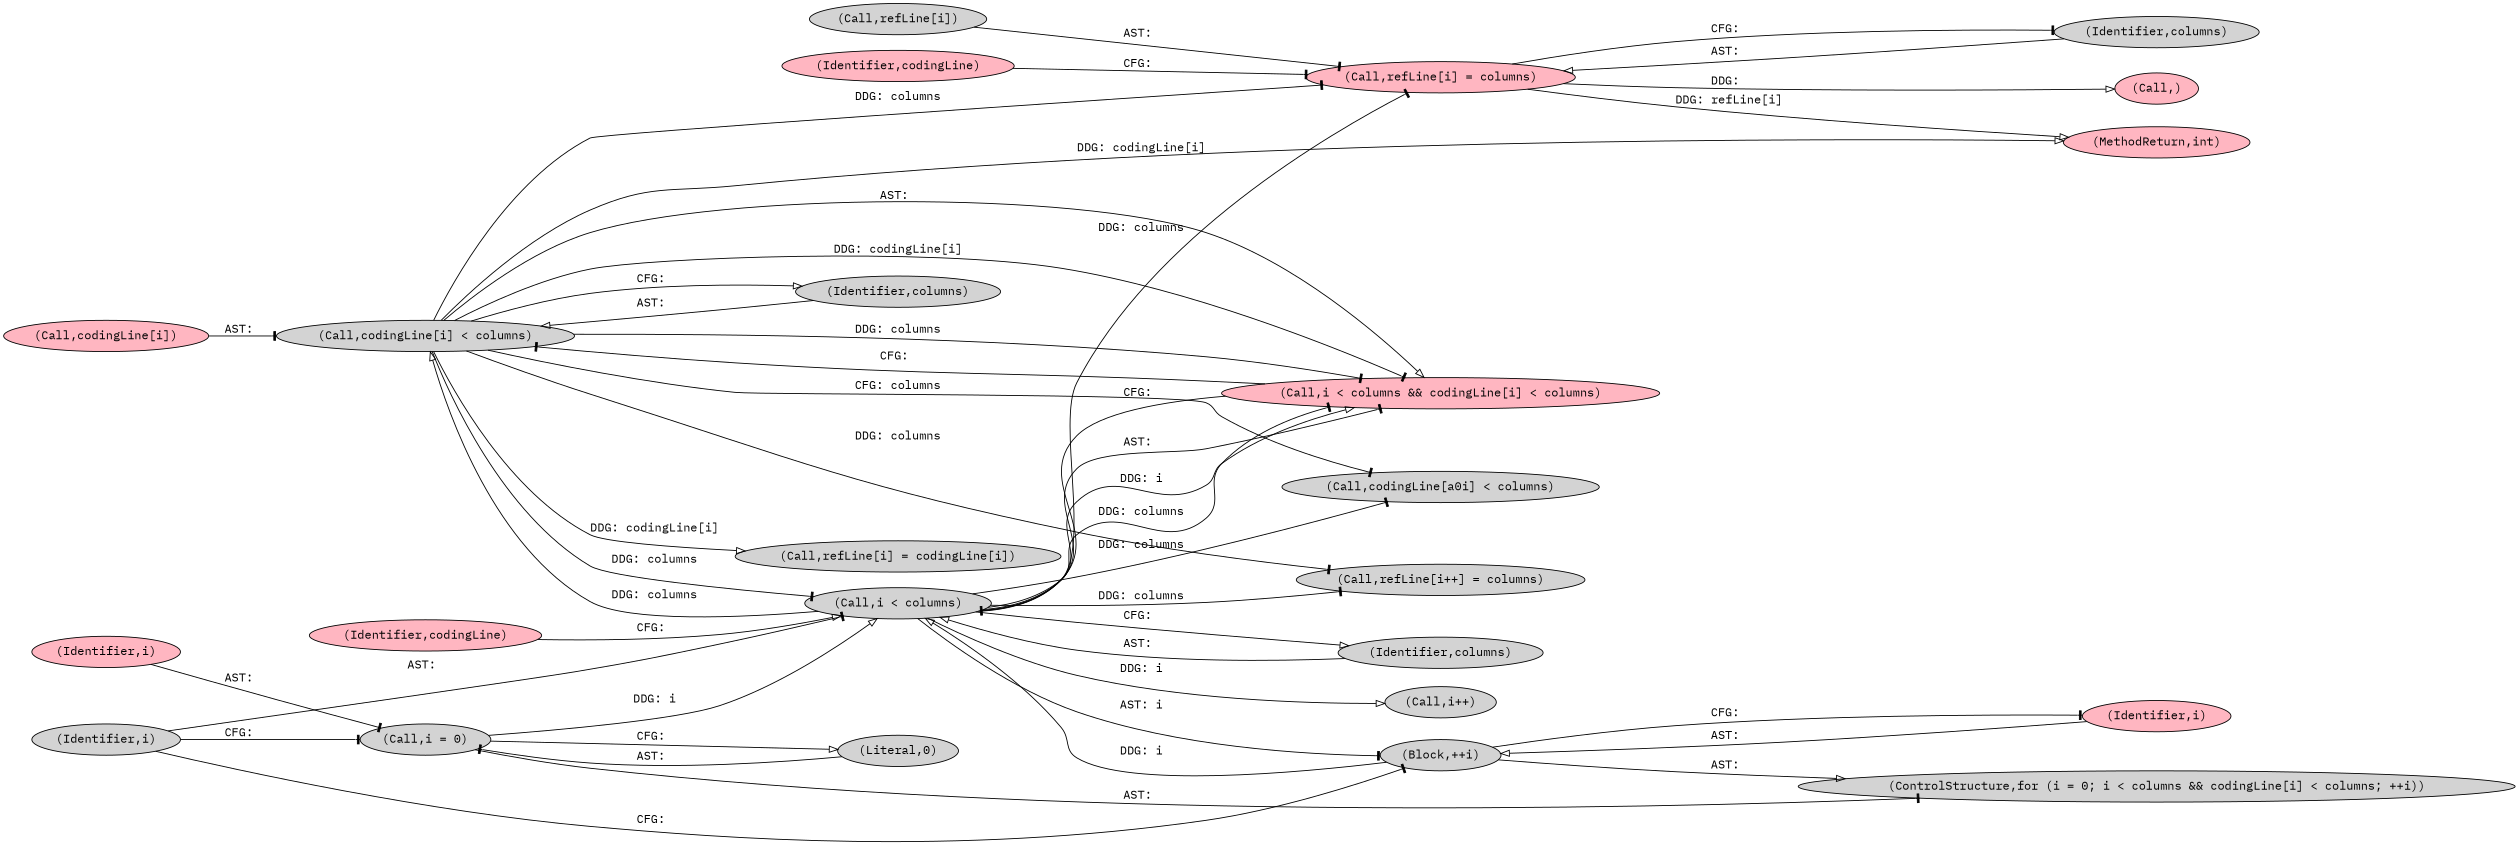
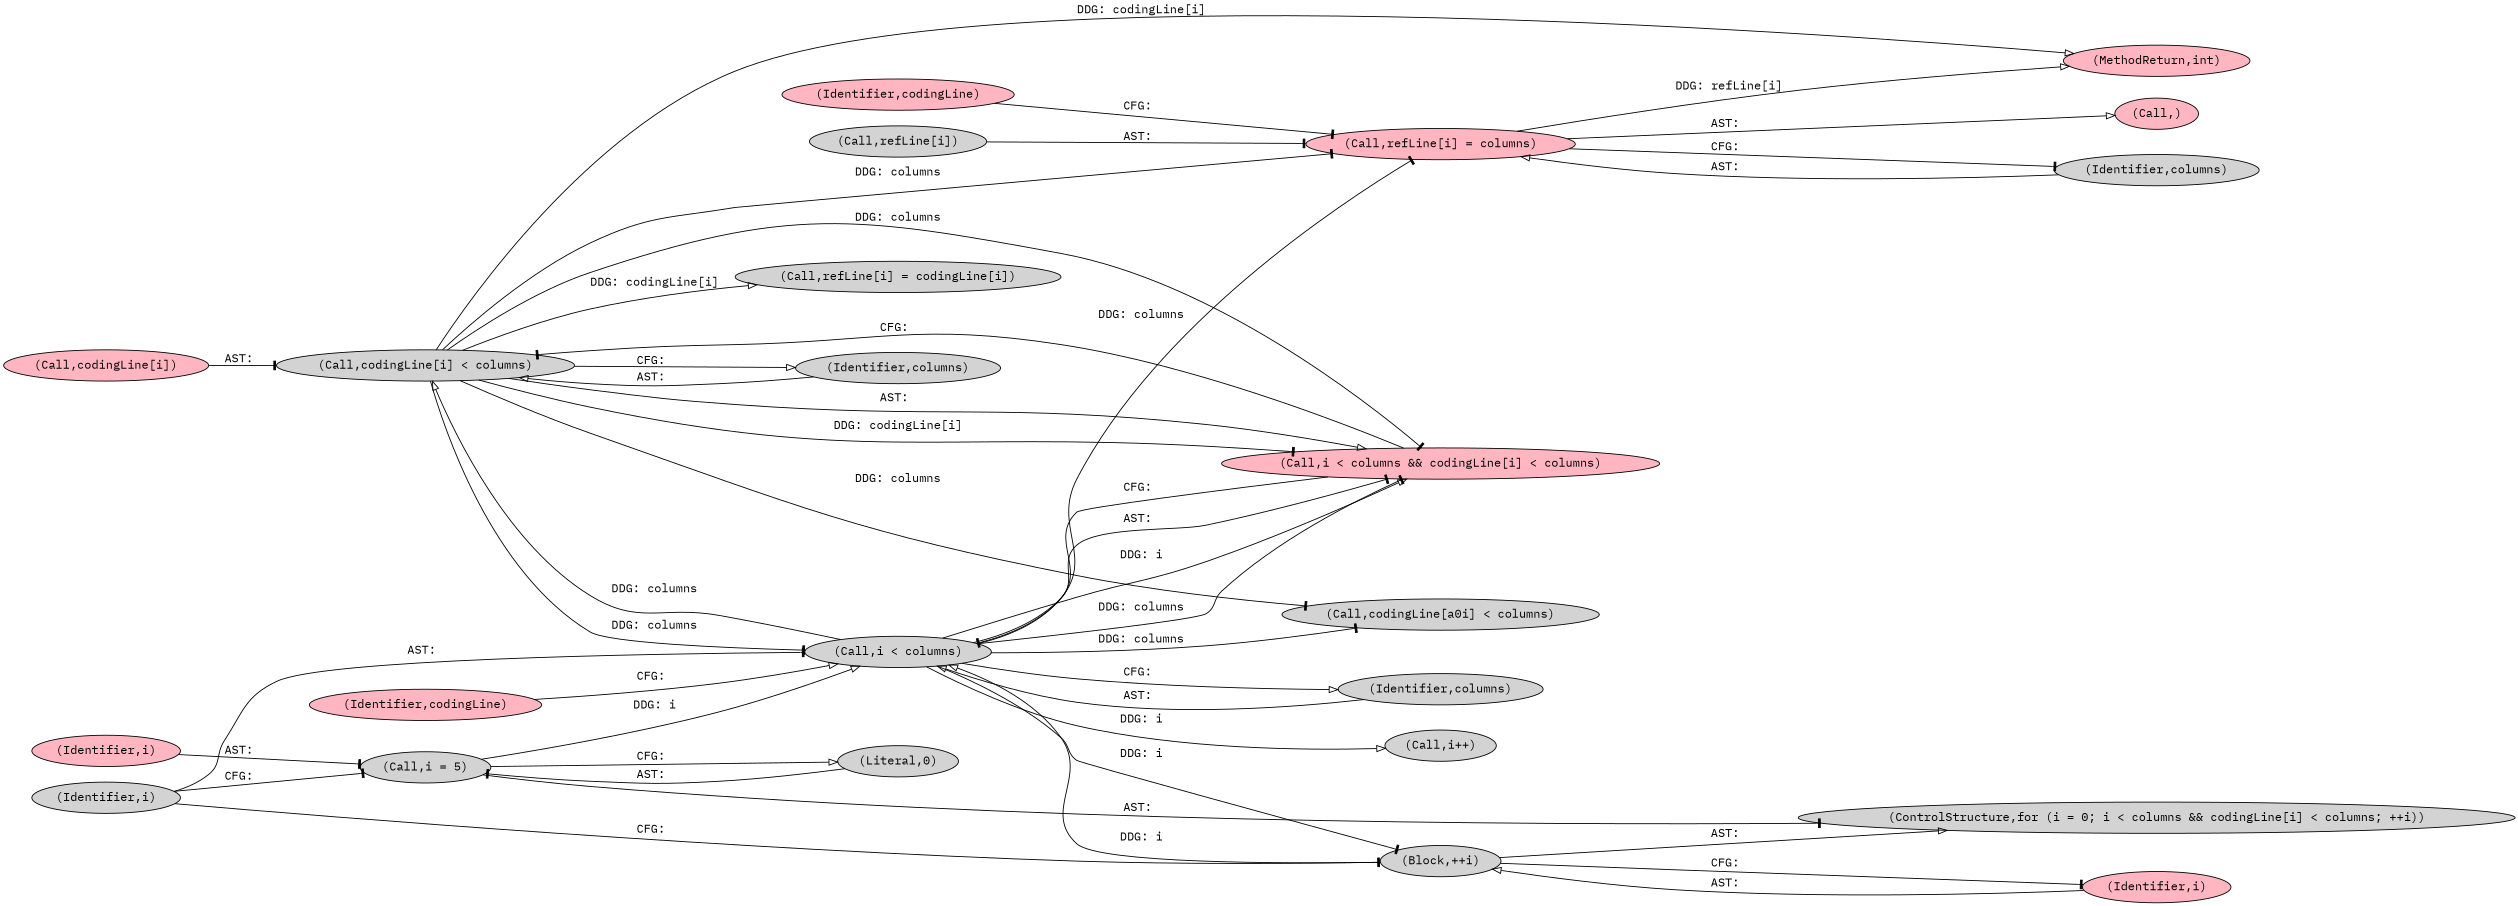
  digraph {
    fontname="IBM Plex Mono"
    rankdir=LR
    node [fillcolor=lightgrey fontname="IBM Plex Mono" style=filled]
    edge [arrowhead=tee fontname="IBM Plex Mono"]
    n1 [fillcolor=lightpink label="(Call,refLine[i] = columns)"]
    n2 [fillcolor=lightpink label="(Call,)"]
    n3 [label="(Identifier,columns)"]
    n4 [fillcolor=lightpink label="(MethodReturn,int)"]
    n5 [label="(Call,i < columns)"]
    n6 [label="(Block,++i)"]
    n7 [label="(Call,codingLine[i] < columns)"]
    n8 [label="(Identifier,columns)"]
-   n9 [label="(Call,refLine[i++] = columns)"]
    n10 [fillcolor=lightpink label="(Call,i < columns && codingLine[i] < columns)"]
    n11 [label="(Call,codingLine[a0i] < columns)"]
    n12 [label="(Call,i++)"]
    n13 [label="(ControlStructure,for (i = 0; i < columns && codingLine[i] < columns; ++i))"]
    n14 [fillcolor=lightpink label="(Identifier,i)"]
    n15 [label="(Call,refLine[i] = codingLine[i])"]
    n16 [label="(Identifier,columns)"]
-   n17 [label="(Call,i = 0)"]
+   n17 [label="(Call,i = 5)"]
    n18 [label="(Literal,0)"]
    n19 [fillcolor=lightpink label="(Identifier,codingLine)"]
    n20 [label="(Call,refLine[i])"]
    n21 [fillcolor=lightpink label="(Call,codingLine[i])"]
    n22 [label="(Identifier,i)"]
    n23 [fillcolor=lightpink label="(Identifier,i)"]
    n24 [fillcolor=lightpink label="(Identifier,codingLine)"]
-   n1 -> n2 [arrowhead=onormal label="DDG: "]
+   n1 -> n2 [arrowhead=onormal label="AST: "]
    n1 -> n3 [label="CFG: "]
    n1 -> n4 [arrowhead=onormal label="DDG: refLine[i]"]
    n3 -> n1 [arrowhead=onormal label="AST: "]
    n5 -> n1 [label="DDG: columns"]
-   n5 -> n6 [label="AST: i"]
+   n5 -> n6 [label="DDG: i"]
    n5 -> n7 [arrowhead=onormal label="DDG: columns"]
    n5 -> n8 [arrowhead=onormal label="CFG: "]
-   n5 -> n9 [label="DDG: columns"]
    n5 -> n10 [label="AST: "]
    n5 -> n10 [arrowhead=onormal label="DDG: i"]
    n5 -> n10 [label="DDG: columns"]
    n5 -> n11 [label="DDG: columns"]
    n5 -> n12 [arrowhead=onormal label="DDG: i"]
    n6 -> n5 [arrowhead=onormal label="DDG: i"]
    n6 -> n13 [arrowhead=onormal label="AST: "]
    n6 -> n14 [label="CFG: "]
    n7 -> n1 [label="DDG: columns"]
    n7 -> n4 [arrowhead=onormal label="DDG: codingLine[i]"]
    n7 -> n5 [label="DDG: columns"]
-   n7 -> n9 [label="DDG: columns"]
    n7 -> n10 [arrowhead=onormal label="AST: "]
    n7 -> n10 [label="DDG: codingLine[i]"]
    n7 -> n10 [label="DDG: columns"]
-   n7 -> n11 [label="CFG: columns"]
+   n7 -> n11 [label="DDG: columns"]
    n7 -> n15 [arrowhead=onormal label="DDG: codingLine[i]"]
    n7 -> n16 [arrowhead=onormal label="CFG: "]
    n8 -> n5 [arrowhead=onormal label="AST: "]
    n10 -> n5 [label="CFG: "]
    n10 -> n7 [label="CFG: "]
    n14 -> n6 [arrowhead=onormal label="AST: "]
    n16 -> n7 [arrowhead=onormal label="AST: "]
    n17 -> n5 [arrowhead=onormal label="DDG: i"]
    n17 -> n13 [label="AST: "]
    n17 -> n18 [arrowhead=onormal label="CFG: "]
    n18 -> n17 [label="AST: "]
    n19 -> n1 [label="CFG: "]
    n20 -> n1 [label="AST: "]
    n21 -> n7 [label="AST: "]
    n22 -> n5 [label="AST: "]
    n22 -> n6 [label="CFG: "]
    n22 -> n17 [label="CFG: "]
    n23 -> n17 [label="AST: "]
    n24 -> n5 [arrowhead=onormal label="CFG: "]
  }
